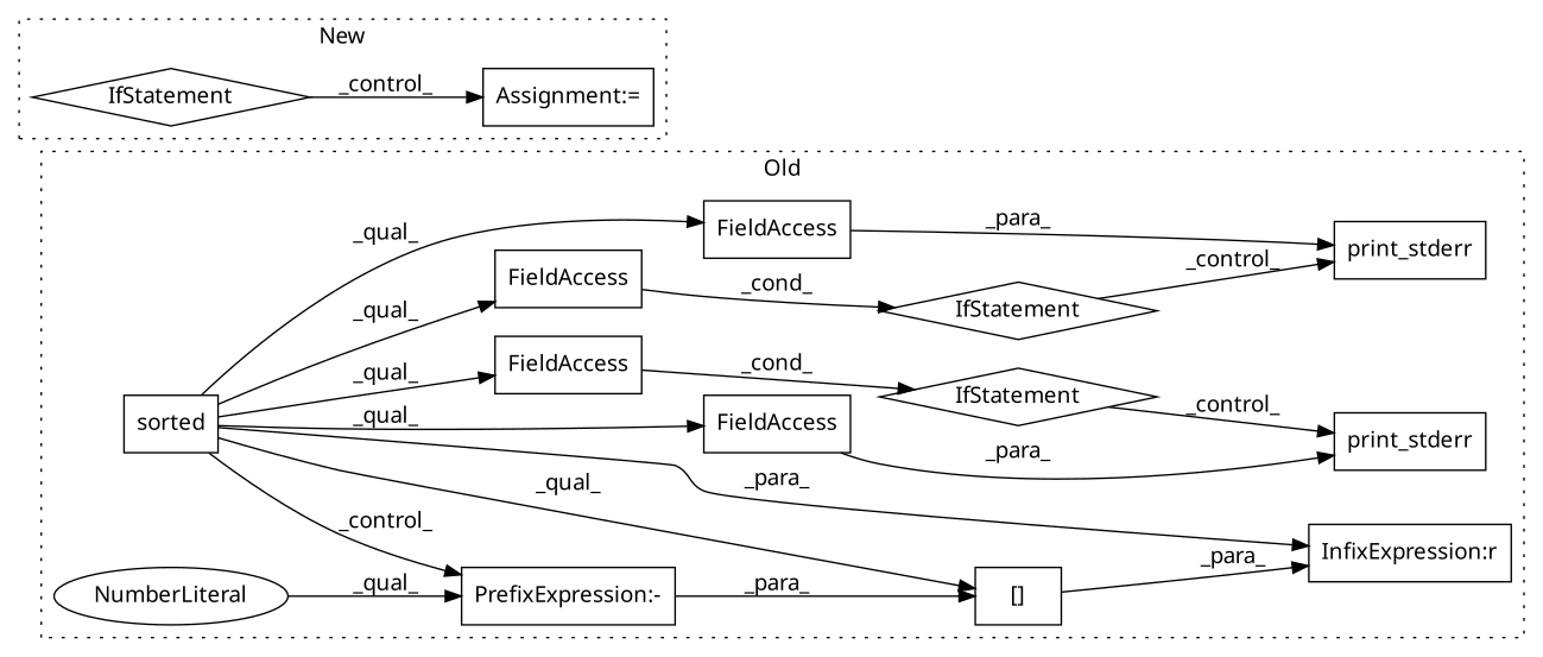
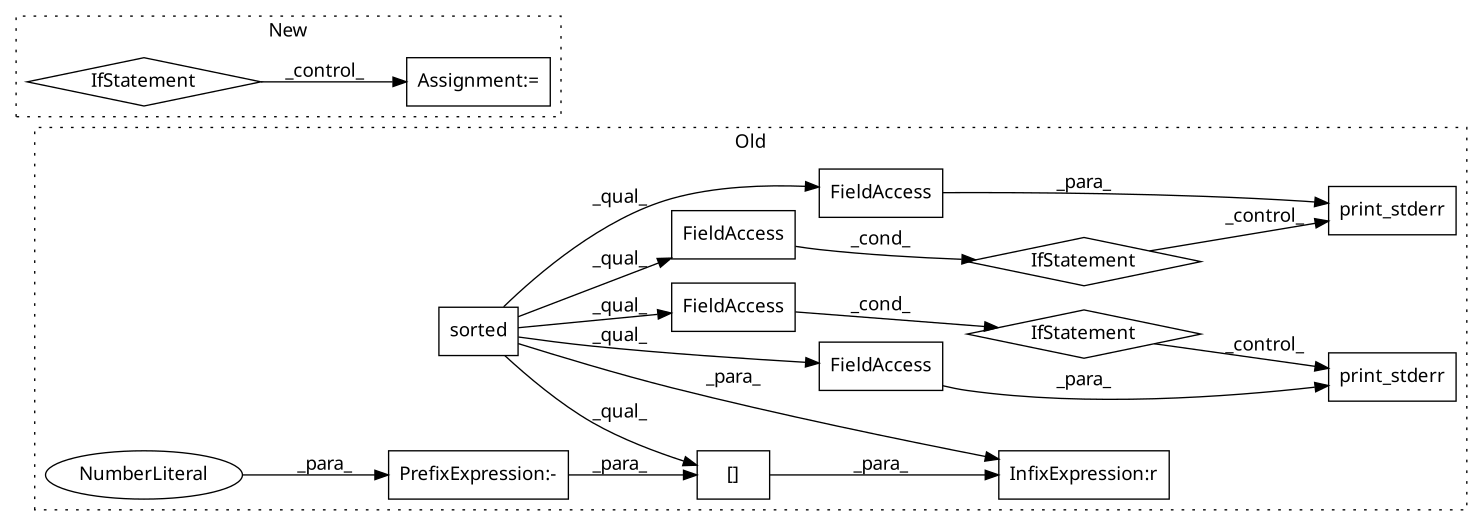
  digraph {
    fontname="Noto Sans"
    rankdir=LR
    node [a=22 fontname="Noto Sans" l=13 shape=box]
    edge [fontname="Noto Sans"]
    n1 [a=32 l="13,1" label=print_stderr s="3606,3632"]
    n2 [a=25 l="4,2" label=IfStatement s="3569,3586" shape=diamond]
    n3 [label=FieldAccess s=3619]
    n4 [label=FieldAccess s=3573]
    n5 [a=32 l="7,1" label=sorted s="3210,3285"]
    n6 [label=FieldAccess s=3493]
    n7 [label=FieldAccess s=3539]
    n8 [a=25 l="4,2" label=IfStatement s="3489,3506" shape=diamond]
    n9 [a=2 l="15,1" label="[]" s="3663,3680"]
    n10 [a=32 l="13,1" label=print_stderr s="3526,3552"]
    n11 [a=38 l=1 label="PrefixExpression:-" s=3678]
    n12 [a=34 l=1 label=NumberLiteral s=3679 shape=ellipse]
    n13 [a=27 l=4 label="InfixExpression:r" s=3659]
    n14 [a=25 l="4,2" label=IfStatement s="5032,5058" shape=diamond]
    n15 [a=7 l=1 label="Assignment:=" s=5075]
    subgraph cluster_1 {
      label=Old
      style=dotted
      n1
      n2
      n3
      n4
      n5
      n6
      n7
      n8
      n9
      n10
      n11
      n12
      n13
    }
    subgraph cluster_2 {
      label=New
      style=dotted
      n14
      n15
    }
    n2 -> n1 [label=_control_]
    n3 -> n1 [label=_para_]
    n4 -> n2 [label=_cond_]
    n5 -> n3 [label=_qual_]
    n5 -> n4 [label=_qual_]
    n5 -> n6 [label=_qual_]
    n5 -> n7 [label=_qual_]
    n5 -> n9 [label=_qual_]
-   n5 -> n11 [label=_control_]
    n5 -> n13 [label=_para_]
    n6 -> n8 [label=_cond_]
    n7 -> n10 [label=_para_]
    n8 -> n10 [label=_control_]
    n9 -> n13 [label=_para_]
    n11 -> n9 [label=_para_]
-   n12 -> n11 [label=_qual_]
+   n12 -> n11 [label=_para_]
    n14 -> n15 [label=_control_]
  }
